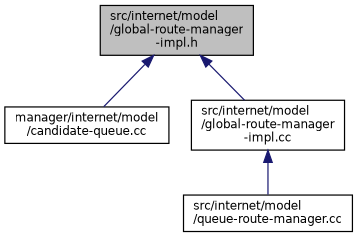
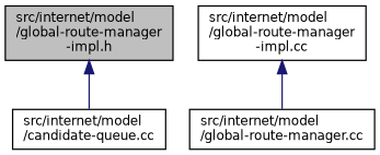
  digraph {
    node [color=black fillcolor=white fontname=Helvetica fontsize=10 shape=record style=filled]
    edge [color=midnightblue dir=back fontname=Helvetica fontsize=10 labelfontname=Helvetica labelfontsize=10 style=solid]
    n1 [fillcolor=grey75 fontcolor=black height=0.2 label="src/internet/model\l/global-route-manager\l-impl.h" width=0.4]
-   n2 [height=0.2 label="manager/internet/model\l/candidate-queue.cc" width=0.4]
+   n2 [height=0.2 label="src/internet/model\l/candidate-queue.cc" width=0.4]
    n3 [height=0.2 label="src/internet/model\l/global-route-manager\l-impl.cc" width=0.4]
-   n4 [height=0.2 label="src/internet/model\l/queue-route-manager.cc" width=0.4]
+   n4 [height=0.2 label="src/internet/model\l/global-route-manager.cc" width=0.4]
    n1 -> n2
-   n1 -> n3
    n3 -> n4
  }
